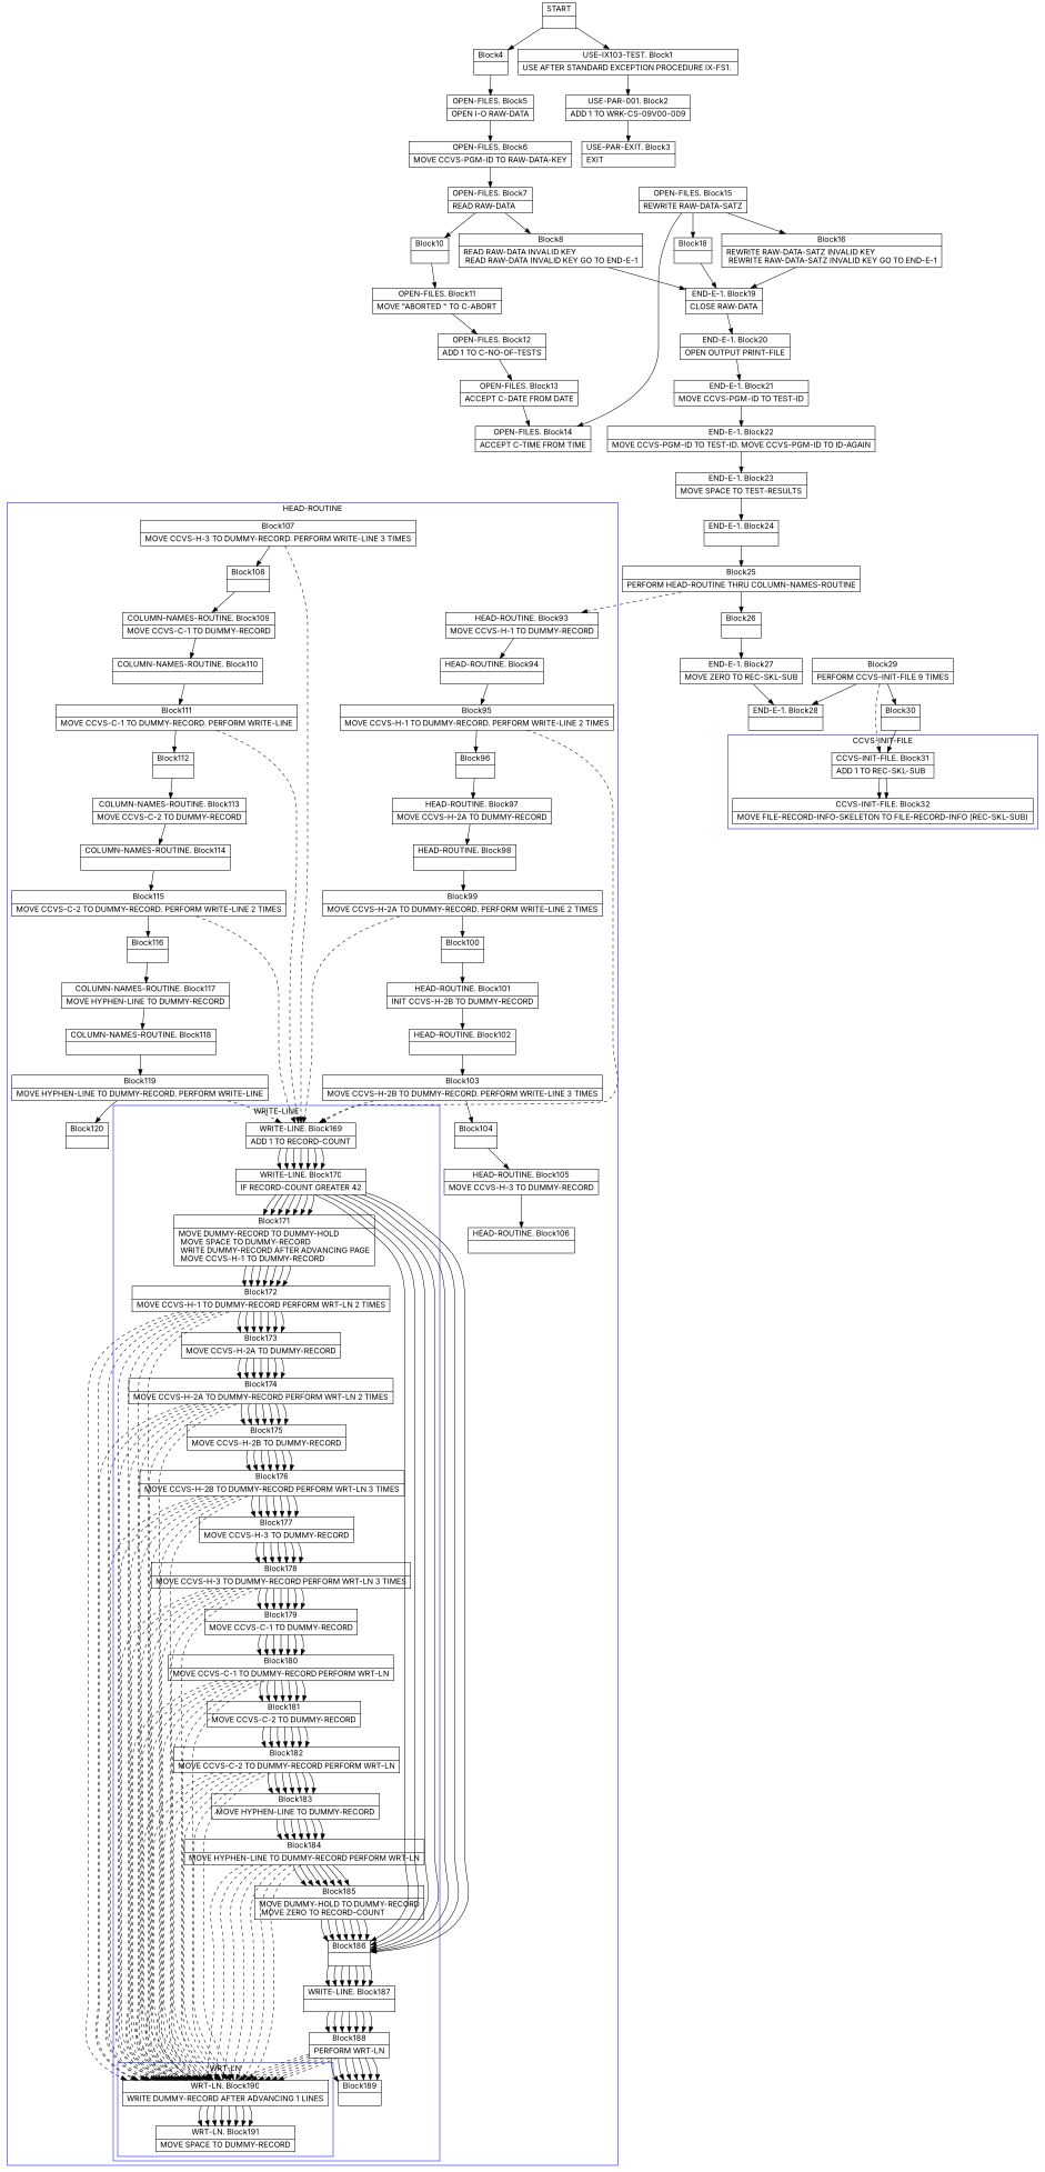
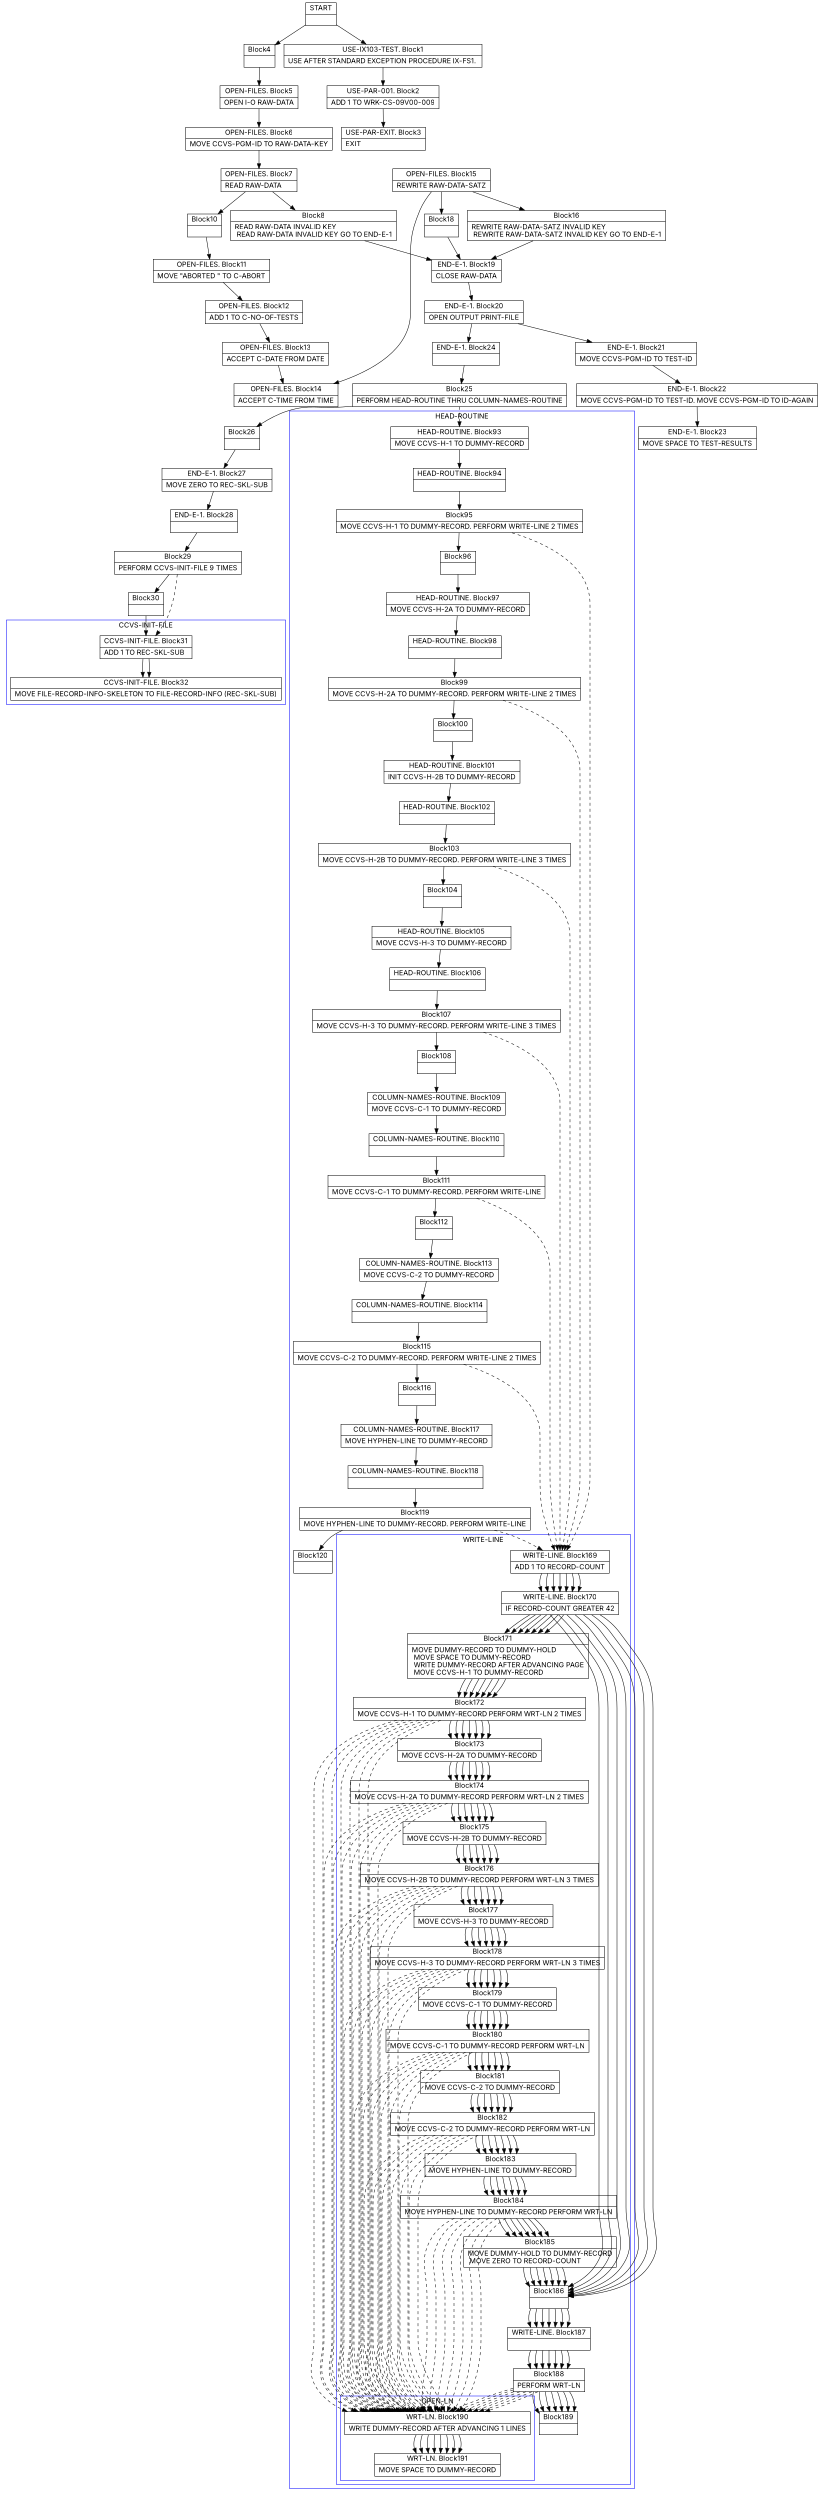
  digraph {
    compound=true
    fontname=Inter
    node [fontname=Inter shape=record]
    edge [arrowtail=empty fontname=Inter]
    n1 [label="{WRT-LN. Block190|    WRITE    DUMMY-RECORD AFTER ADVANCING 1 LINES\l}"]
    n2 [label="{WRT-LN. Block191|    MOVE SPACE TO DUMMY-RECORD\l}"]
    n3 [label="{WRITE-LINE. Block169|    ADD 1 TO RECORD-COUNT\l}"]
    n4 [label="{WRITE-LINE. Block170|    IF RECORD-COUNT GREATER 42\l}"]
    n5 [label="{Block171|        MOVE DUMMY-RECORD TO DUMMY-HOLD\l        MOVE SPACE TO DUMMY-RECORD\l        WRITE DUMMY-RECORD AFTER ADVANCING PAGE\l        MOVE CCVS-H-1  TO DUMMY-RECORD\l}"]
    n6 [label="{Block186|}"]
    n7 [label="{Block172|        MOVE CCVS-H-1  TO DUMMY-RECORD PERFORM WRT-LN 2 TIMES\l}"]
    n8 [label="{Block173|        MOVE CCVS-H-2A TO DUMMY-RECORD\l}"]
    n9 [label="{Block174|        MOVE CCVS-H-2A TO DUMMY-RECORD PERFORM WRT-LN 2 TIMES\l}"]
    n10 [label="{Block175|        MOVE CCVS-H-2B TO DUMMY-RECORD\l}"]
    n11 [label="{Block176|        MOVE CCVS-H-2B TO DUMMY-RECORD PERFORM WRT-LN 3 TIMES\l}"]
    n12 [label="{Block177|        MOVE CCVS-H-3  TO DUMMY-RECORD\l}"]
    n13 [label="{Block178|        MOVE CCVS-H-3  TO DUMMY-RECORD PERFORM WRT-LN 3 TIMES\l}"]
    n14 [label="{Block179|        MOVE CCVS-C-1  TO DUMMY-RECORD\l}"]
    n15 [label="{Block180|        MOVE CCVS-C-1  TO DUMMY-RECORD PERFORM WRT-LN\l}"]
    n16 [label="{Block181|        MOVE CCVS-C-2  TO DUMMY-RECORD\l}"]
    n17 [label="{Block182|        MOVE CCVS-C-2  TO DUMMY-RECORD PERFORM WRT-LN\l}"]
    n18 [label="{Block183|        MOVE HYPHEN-LINE TO DUMMY-RECORD\l}"]
    n19 [label="{Block184|        MOVE HYPHEN-LINE TO DUMMY-RECORD PERFORM WRT-LN\l}"]
    n20 [label="{Block185|        MOVE DUMMY-HOLD TO DUMMY-RECORD\l        MOVE ZERO TO RECORD-COUNT\l}"]
    n21 [label="{WRITE-LINE. Block187|}"]
    n22 [label="{Block188|    PERFORM WRT-LN\l}"]
    n23 [label="{Block189|}"]
    n24 [label="{HEAD-ROUTINE. Block93|    MOVE CCVS-H-1  TO DUMMY-RECORD\l}"]
    n25 [label="{HEAD-ROUTINE. Block94|}"]
    n26 [label="{Block95|    MOVE CCVS-H-1  TO DUMMY-RECORD. PERFORM WRITE-LINE 2 TIMES\l}"]
    n27 [label="{Block96|}"]
    n28 [label="{HEAD-ROUTINE. Block97|    MOVE CCVS-H-2A TO DUMMY-RECORD\l}"]
    n29 [label="{HEAD-ROUTINE. Block98|}"]
    n30 [label="{Block99|    MOVE CCVS-H-2A TO DUMMY-RECORD. PERFORM WRITE-LINE 2 TIMES\l}"]
    n31 [label="{Block100|}"]
    n32 [label="{HEAD-ROUTINE. Block101|    INIT CCVS-H-2B TO DUMMY-RECORD\l}"]
    n33 [label="{HEAD-ROUTINE. Block102|}"]
    n34 [label="{Block103|    MOVE CCVS-H-2B TO DUMMY-RECORD. PERFORM WRITE-LINE 3 TIMES\l}"]
    n35 [label="{Block104|}"]
    n36 [label="{HEAD-ROUTINE. Block105|    MOVE CCVS-H-3  TO DUMMY-RECORD\l}"]
    n37 [label="{HEAD-ROUTINE. Block106|}"]
    n38 [label="{Block107|    MOVE CCVS-H-3  TO DUMMY-RECORD. PERFORM WRITE-LINE 3 TIMES\l}"]
    n39 [label="{Block108|}"]
    n40 [label="{COLUMN-NAMES-ROUTINE. Block109|    MOVE CCVS-C-1 TO DUMMY-RECORD\l}"]
    n41 [label="{COLUMN-NAMES-ROUTINE. Block110|}"]
    n42 [label="{Block111|    MOVE CCVS-C-1 TO DUMMY-RECORD. PERFORM WRITE-LINE\l}"]
    n43 [label="{Block112|}"]
    n44 [label="{COLUMN-NAMES-ROUTINE. Block113|    MOVE CCVS-C-2 TO DUMMY-RECORD\l}"]
    n45 [label="{COLUMN-NAMES-ROUTINE. Block114|}"]
    n46 [label="{Block115|    MOVE CCVS-C-2 TO DUMMY-RECORD. PERFORM WRITE-LINE 2 TIMES\l}"]
    n47 [label="{Block116|}"]
    n48 [label="{COLUMN-NAMES-ROUTINE. Block117|    MOVE HYPHEN-LINE TO DUMMY-RECORD\l}"]
    n49 [label="{COLUMN-NAMES-ROUTINE. Block118|}"]
    n50 [label="{Block119|    MOVE HYPHEN-LINE TO DUMMY-RECORD. PERFORM WRITE-LINE\l}"]
    n51 [label="{Block120|}"]
    n52 [label="{CCVS-INIT-FILE. Block31|    ADD     1 TO REC-SKL-SUB\l}"]
    n53 [label="{CCVS-INIT-FILE. Block32|    MOVE    FILE-RECORD-INFO-SKELETON           TO FILE-RECORD-INFO (REC-SKL-SUB)\l}"]
    n54 [label="{START|}"]
    n55 [label="{USE-IX103-TEST. Block1|    USE   AFTER  STANDARD  EXCEPTION PROCEDURE              IX-FS1. \l}"]
    n56 [label="{Block4|}"]
    n57 [label="{USE-PAR-001. Block2|    ADD   1   TO WRK-CS-09V00-009\l}"]
    n58 [label="{OPEN-FILES. Block5|    OPEN I-O RAW-DATA\l}"]
    n59 [label="{USE-PAR-EXIT. Block3|    EXIT\l}"]
    n60 [label="{OPEN-FILES. Block6|    MOVE CCVS-PGM-ID TO RAW-DATA-KEY\l}"]
    n61 [label="{OPEN-FILES. Block7|    READ RAW-DATA\l}"]
    n62 [label="{Block8|    READ RAW-DATA INVALID KEY\l    READ RAW-DATA INVALID KEY GO TO END-E-1\l}"]
    n63 [label="{Block10|}"]
    n64 [label="{END-E-1. Block19|    CLOSE RAW-DATA\l}"]
    n65 [label="{OPEN-FILES. Block11|    MOVE \"ABORTED \" TO C-ABORT\l}"]
    n66 [label="{END-E-1. Block20|    OPEN    OUTPUT PRINT-FILE\l}"]
    n67 [label="{END-E-1. Block21|    MOVE  CCVS-PGM-ID TO TEST-ID\l}"]
    n68 [label="{END-E-1. Block22|    MOVE  CCVS-PGM-ID TO TEST-ID. MOVE CCVS-PGM-ID TO ID-AGAIN\l}"]
    n69 [label="{END-E-1. Block23|    MOVE    SPACE TO TEST-RESULTS\l}"]
    n70 [label="{END-E-1. Block24|}"]
    n71 [label="{Block25|    PERFORM HEAD-ROUTINE THRU COLUMN-NAMES-ROUTINE\l}"]
    n72 [label="{Block26|}"]
    n73 [label="{END-E-1. Block27|    MOVE    ZERO TO REC-SKL-SUB\l}"]
    n74 [label="{END-E-1. Block28|}"]
    n75 [label="{Block29|    PERFORM CCVS-INIT-FILE 9 TIMES\l}"]
    n76 [label="{Block30|}"]
    n77 [label="{OPEN-FILES. Block12|    ADD 1 TO C-NO-OF-TESTS\l}"]
    n78 [label="{OPEN-FILES. Block13|    ACCEPT C-DATE  FROM DATE\l}"]
    n79 [label="{OPEN-FILES. Block14|    ACCEPT C-TIME  FROM TIME\l}"]
    n80 [label="{OPEN-FILES. Block15|    REWRITE RAW-DATA-SATZ\l}"]
    n81 [label="{Block16|    REWRITE RAW-DATA-SATZ INVALID KEY\l    REWRITE RAW-DATA-SATZ INVALID KEY GO TO END-E-1\l}"]
    n82 [label="{Block18|}"]
    subgraph cluster_1 {
      color=blue
      label="HEAD-ROUTINE"
      n24
      n25
      n26
      n27
      n28
      n29
      n30
      n31
      n32
      n33
      n34
      n35
      n36
      n37
      n38
      n39
      n40
      n41
      n42
      n43
      n44
      n45
      n46
      n47
      n48
      n49
      n50
      n51
      subgraph cluster_2 {
        color=blue
        label="WRITE-LINE"
        n3
        n4
        n5
        n6
        n7
        n8
        n9
        n10
        n11
        n12
        n13
        n14
        n15
        n16
        n17
        n18
        n19
        n20
        n21
        n22
        n23
        subgraph cluster_3 {
          color=blue
-         label="WRT-LN"
+         label="OPEN-LN"
          n1
          n2
        }
        subgraph cluster_4 {
          color=blue
          label="WRT-LN"
        }
        subgraph cluster_5 {
          color=blue
          label="WRT-LN"
        }
        subgraph cluster_6 {
          color=blue
          label="WRT-LN"
        }
        subgraph cluster_7 {
          color=blue
          label="WRT-LN"
        }
        subgraph cluster_8 {
          color=blue
          label="WRT-LN"
        }
        subgraph cluster_9 {
          color=blue
          label="WRT-LN"
        }
        subgraph cluster_10 {
          color=blue
          label="WRT-LN"
        }
      }
      subgraph cluster_11 {
        color=blue
        label="WRITE-LINE"
      }
      subgraph cluster_12 {
        color=blue
        label="WRITE-LINE"
      }
      subgraph cluster_13 {
        color=blue
        label="WRITE-LINE"
      }
      subgraph cluster_14 {
        color=blue
        label="WRITE-LINE"
      }
      subgraph cluster_15 {
        color=blue
        label="WRITE-LINE"
      }
      subgraph cluster_16 {
        color=blue
        label="WRITE-LINE"
      }
    }
    subgraph cluster_17 {
      color=blue
      label="CCVS-INIT-FILE"
      n52
      n53
    }
    n1 -> n2
    n1 -> n2
    n1 -> n2
    n1 -> n2
    n1 -> n2
    n1 -> n2
    n1 -> n2
    n1 -> n2
    n3 -> n4
    n3 -> n4
    n3 -> n4
    n3 -> n4
    n3 -> n4
    n3 -> n4
    n3 -> n4
    n4 -> n5
    n4 -> n5
    n4 -> n5
    n4 -> n5
    n4 -> n5
    n4 -> n5
    n4 -> n5
    n4 -> n6
    n4 -> n6
    n4 -> n6
    n4 -> n6
    n4 -> n6
    n4 -> n6
    n4 -> n6
    n5 -> n7
    n5 -> n7
    n5 -> n7
    n5 -> n7
    n5 -> n7
    n5 -> n7
    n5 -> n7
    n6 -> n21
    n6 -> n21
    n6 -> n21
    n6 -> n21
    n6 -> n21
    n6 -> n21
    n6 -> n21
    n7 -> n1 [style=dashed]
    n7 -> n1 [style=dashed]
    n7 -> n1 [style=dashed]
    n7 -> n1 [style=dashed]
    n7 -> n1 [style=dashed]
    n7 -> n1 [style=dashed]
    n7 -> n1 [style=dashed]
    n7 -> n8
    n7 -> n8
    n7 -> n8
    n7 -> n8
    n7 -> n8
    n7 -> n8
    n7 -> n8
    n8 -> n9
    n8 -> n9
    n8 -> n9
    n8 -> n9
    n8 -> n9
    n8 -> n9
    n8 -> n9
    n9 -> n1 [style=dashed]
    n9 -> n1 [style=dashed]
    n9 -> n1 [style=dashed]
    n9 -> n1 [style=dashed]
    n9 -> n1 [style=dashed]
    n9 -> n1 [style=dashed]
    n9 -> n1 [style=dashed]
    n9 -> n10
    n9 -> n10
    n9 -> n10
    n9 -> n10
    n9 -> n10
    n9 -> n10
    n9 -> n10
    n10 -> n11
    n10 -> n11
    n10 -> n11
    n10 -> n11
    n10 -> n11
    n10 -> n11
    n10 -> n11
    n11 -> n1 [style=dashed]
    n11 -> n1 [style=dashed]
    n11 -> n1 [style=dashed]
    n11 -> n1 [style=dashed]
    n11 -> n1 [style=dashed]
    n11 -> n1 [style=dashed]
    n11 -> n1 [style=dashed]
    n11 -> n12
    n11 -> n12
    n11 -> n12
    n11 -> n12
    n11 -> n12
    n11 -> n12
    n11 -> n12
    n12 -> n13
    n12 -> n13
    n12 -> n13
    n12 -> n13
    n12 -> n13
    n12 -> n13
    n12 -> n13
    n13 -> n1 [style=dashed]
    n13 -> n1 [style=dashed]
    n13 -> n1 [style=dashed]
    n13 -> n1 [style=dashed]
    n13 -> n1 [style=dashed]
    n13 -> n1 [style=dashed]
    n13 -> n1 [style=dashed]
    n13 -> n14
    n13 -> n14
    n13 -> n14
    n13 -> n14
    n13 -> n14
    n13 -> n14
    n13 -> n14
    n14 -> n15
    n14 -> n15
    n14 -> n15
    n14 -> n15
    n14 -> n15
    n14 -> n15
    n14 -> n15
    n15 -> n1 [style=dashed]
    n15 -> n1 [style=dashed]
    n15 -> n1 [style=dashed]
    n15 -> n1 [style=dashed]
    n15 -> n1 [style=dashed]
    n15 -> n1 [style=dashed]
    n15 -> n1 [style=dashed]
    n15 -> n16
    n15 -> n16
    n15 -> n16
    n15 -> n16
    n15 -> n16
    n15 -> n16
    n15 -> n16
    n16 -> n17
    n16 -> n17
    n16 -> n17
    n16 -> n17
    n16 -> n17
    n16 -> n17
    n16 -> n17
    n17 -> n1 [style=dashed]
    n17 -> n1 [style=dashed]
    n17 -> n1 [style=dashed]
    n17 -> n1 [style=dashed]
    n17 -> n1 [style=dashed]
    n17 -> n1 [style=dashed]
    n17 -> n1 [style=dashed]
    n17 -> n18
    n17 -> n18
    n17 -> n18
    n17 -> n18
    n17 -> n18
    n17 -> n18
    n17 -> n18
    n18 -> n19
    n18 -> n19
    n18 -> n19
    n18 -> n19
    n18 -> n19
    n18 -> n19
    n18 -> n19
    n19 -> n1 [style=dashed]
    n19 -> n1 [style=dashed]
    n19 -> n1 [style=dashed]
    n19 -> n1 [style=dashed]
    n19 -> n1 [style=dashed]
    n19 -> n1 [style=dashed]
    n19 -> n1 [style=dashed]
    n19 -> n20
    n19 -> n20
    n19 -> n20
    n19 -> n20
    n19 -> n20
    n19 -> n20
    n19 -> n20
    n20 -> n6
    n20 -> n6
    n20 -> n6
    n20 -> n6
    n20 -> n6
    n20 -> n6
    n20 -> n6
    n21 -> n22
    n21 -> n22
    n21 -> n22
    n21 -> n22
    n21 -> n22
    n21 -> n22
    n21 -> n22
    n22 -> n1 [style=dashed]
    n22 -> n1 [style=dashed]
    n22 -> n1 [style=dashed]
    n22 -> n1 [style=dashed]
    n22 -> n1 [style=dashed]
    n22 -> n1 [style=dashed]
    n22 -> n1 [style=dashed]
    n22 -> n23
    n22 -> n23
    n22 -> n23
    n22 -> n23
    n22 -> n23
    n22 -> n23
    n22 -> n23
    n24 -> n25
    n25 -> n26
    n26 -> n3 [style=dashed]
    n26 -> n27
    n27 -> n28
    n28 -> n29
    n29 -> n30
    n30 -> n3 [style=dashed]
    n30 -> n31
    n31 -> n32
    n32 -> n33
    n33 -> n34
    n34 -> n3 [style=dashed]
    n34 -> n35
    n35 -> n36
    n36 -> n37
+   n37 -> n38
    n38 -> n3 [style=dashed]
    n38 -> n39
    n39 -> n40
    n40 -> n41
    n41 -> n42
    n42 -> n3 [style=dashed]
    n42 -> n43
    n43 -> n44
    n44 -> n45
    n45 -> n46
    n46 -> n3 [style=dashed]
    n46 -> n47
    n47 -> n48
    n48 -> n49
    n49 -> n50
    n50 -> n3 [style=dashed]
    n50 -> n51
    n52 -> n53
    n52 -> n53
    n54 -> n55
    n54 -> n56
    n55 -> n57
    n56 -> n58
    n57 -> n59
    n58 -> n60
    n60 -> n61
    n61 -> n62
    n61 -> n63
    n62 -> n64
    n63 -> n65
    n64 -> n66
    n65 -> n77
    n66 -> n67
    n67 -> n68
    n68 -> n69
-   n69 -> n70
+   n66 -> n70
    n70 -> n71
    n71 -> n24 [style=dashed]
    n71 -> n72
    n72 -> n73
    n73 -> n74
-   n75 -> n74
+   n74 -> n75
    n75 -> n52 [style=dashed]
    n75 -> n76
    n76 -> n52
    n77 -> n78
    n78 -> n79
    n80 -> n79
    n80 -> n81
    n80 -> n82
    n81 -> n64
    n82 -> n64
  }
